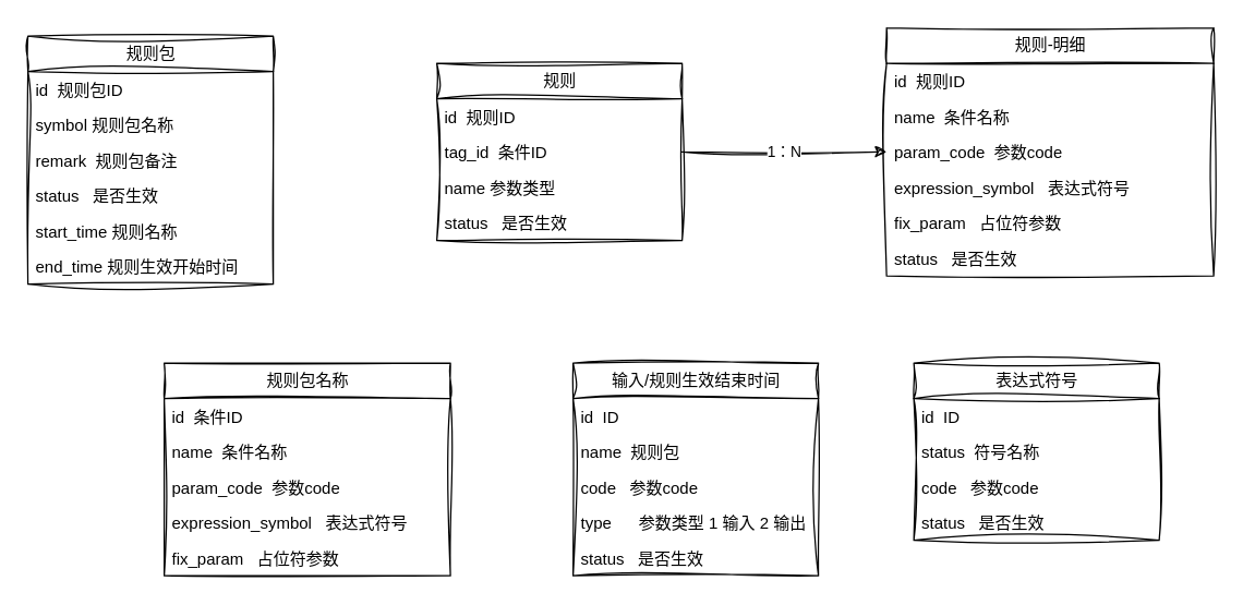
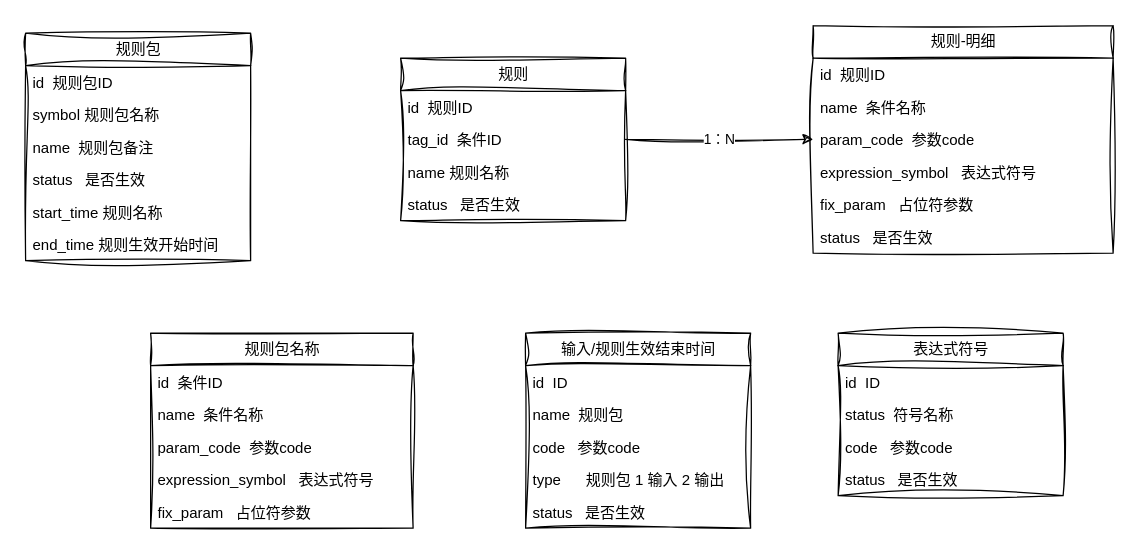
  <mxCell id="0" />
  <mxCell id="1" parent="0" />
  <mxCell id="2" value="规则包" style="swimlane;fontStyle=0;childLayout=stackLayout;horizontal=1;startSize=26;fillColor=none;horizontalStack=0;resizeParent=1;resizeParentMax=0;resizeLast=0;collapsible=1;marginBottom=0;html=1;sketch=1;curveFitting=1;jiggle=2;" vertex="1" parent="1"><mxGeometry x="20" y="26" width="180" height="182" as="geometry" /></mxCell>
  <mxCell id="3" value="id&amp;nbsp; 规则包ID" style="text;strokeColor=none;fillColor=none;align=left;verticalAlign=top;spacingLeft=4;spacingRight=4;overflow=hidden;rotatable=0;points=[[0,0.5],[1,0.5]];portConstraint=eastwest;whiteSpace=wrap;html=1;sketch=1;curveFitting=1;jiggle=2;" vertex="1" parent="2"><mxGeometry y="26" width="180" height="26" as="geometry" /></mxCell>
  <mxCell id="4" value="symbol 规则包名称" style="text;strokeColor=none;fillColor=none;align=left;verticalAlign=top;spacingLeft=4;spacingRight=4;overflow=hidden;rotatable=0;points=[[0,0.5],[1,0.5]];portConstraint=eastwest;whiteSpace=wrap;html=1;sketch=1;curveFitting=1;jiggle=2;" vertex="1" parent="2"><mxGeometry y="52" width="180" height="26" as="geometry" /></mxCell>
- <mxCell id="5" value="remark&amp;nbsp; 规则包备注&lt;br&gt;" style="text;strokeColor=none;fillColor=none;align=left;verticalAlign=top;spacingLeft=4;spacingRight=4;overflow=hidden;rotatable=0;points=[[0,0.5],[1,0.5]];portConstraint=eastwest;whiteSpace=wrap;html=1;sketch=1;curveFitting=1;jiggle=2;" vertex="1" parent="2"><mxGeometry y="78" width="180" height="26" as="geometry" /></mxCell>
+ <mxCell id="5" value="name&amp;nbsp; 规则包备注&lt;br&gt;" style="text;strokeColor=none;fillColor=none;align=left;verticalAlign=top;spacingLeft=4;spacingRight=4;overflow=hidden;rotatable=0;points=[[0,0.5],[1,0.5]];portConstraint=eastwest;whiteSpace=wrap;html=1;sketch=1;curveFitting=1;jiggle=2;" vertex="1" parent="2"><mxGeometry y="78" width="180" height="26" as="geometry" /></mxCell>
  <mxCell id="6" value="status&amp;nbsp; &amp;nbsp;是否生效" style="text;strokeColor=none;fillColor=none;align=left;verticalAlign=top;spacingLeft=4;spacingRight=4;overflow=hidden;rotatable=0;points=[[0,0.5],[1,0.5]];portConstraint=eastwest;whiteSpace=wrap;html=1;sketch=1;curveFitting=1;jiggle=2;" vertex="1" parent="2"><mxGeometry y="104" width="180" height="26" as="geometry" /></mxCell>
  <mxCell id="7" value="start_time 规则名称" style="text;strokeColor=none;fillColor=none;align=left;verticalAlign=top;spacingLeft=4;spacingRight=4;overflow=hidden;rotatable=0;points=[[0,0.5],[1,0.5]];portConstraint=eastwest;whiteSpace=wrap;html=1;sketch=1;curveFitting=1;jiggle=2;" vertex="1" parent="2"><mxGeometry y="130" width="180" height="26" as="geometry" /></mxCell>
  <mxCell id="8" value="end_time 规则生效开始时间" style="text;strokeColor=none;fillColor=none;align=left;verticalAlign=top;spacingLeft=4;spacingRight=4;overflow=hidden;rotatable=0;points=[[0,0.5],[1,0.5]];portConstraint=eastwest;whiteSpace=wrap;html=1;sketch=1;curveFitting=1;jiggle=2;" vertex="1" parent="2"><mxGeometry y="156" width="180" height="26" as="geometry" /></mxCell>
  <mxCell id="9" value="规则" style="swimlane;fontStyle=0;childLayout=stackLayout;horizontal=1;startSize=26;fillColor=none;horizontalStack=0;resizeParent=1;resizeParentMax=0;resizeLast=0;collapsible=1;marginBottom=0;html=1;sketch=1;curveFitting=1;jiggle=2;" vertex="1" parent="1"><mxGeometry x="320" y="46" width="180" height="130" as="geometry" /></mxCell>
  <mxCell id="10" value="id&amp;nbsp; 规则ID" style="text;strokeColor=none;fillColor=none;align=left;verticalAlign=top;spacingLeft=4;spacingRight=4;overflow=hidden;rotatable=0;points=[[0,0.5],[1,0.5]];portConstraint=eastwest;whiteSpace=wrap;html=1;sketch=1;curveFitting=1;jiggle=2;" vertex="1" parent="9"><mxGeometry y="26" width="180" height="26" as="geometry" /></mxCell>
  <mxCell id="11" value="tag_id&amp;nbsp; 条件ID" style="text;strokeColor=none;fillColor=none;align=left;verticalAlign=top;spacingLeft=4;spacingRight=4;overflow=hidden;rotatable=0;points=[[0,0.5],[1,0.5]];portConstraint=eastwest;whiteSpace=wrap;html=1;sketch=1;curveFitting=1;jiggle=2;" vertex="1" parent="9"><mxGeometry y="52" width="180" height="26" as="geometry" /></mxCell>
- <mxCell id="12" value="name 参数类型" style="text;strokeColor=none;fillColor=none;align=left;verticalAlign=top;spacingLeft=4;spacingRight=4;overflow=hidden;rotatable=0;points=[[0,0.5],[1,0.5]];portConstraint=eastwest;whiteSpace=wrap;html=1;sketch=1;curveFitting=1;jiggle=2;" vertex="1" parent="9"><mxGeometry y="78" width="180" height="26" as="geometry" /></mxCell>
+ <mxCell id="12" value="name 规则名称" style="text;strokeColor=none;fillColor=none;align=left;verticalAlign=top;spacingLeft=4;spacingRight=4;overflow=hidden;rotatable=0;points=[[0,0.5],[1,0.5]];portConstraint=eastwest;whiteSpace=wrap;html=1;sketch=1;curveFitting=1;jiggle=2;" vertex="1" parent="9"><mxGeometry y="78" width="180" height="26" as="geometry" /></mxCell>
  <mxCell id="13" value="status&amp;nbsp; &amp;nbsp;是否生效" style="text;strokeColor=none;fillColor=none;align=left;verticalAlign=top;spacingLeft=4;spacingRight=4;overflow=hidden;rotatable=0;points=[[0,0.5],[1,0.5]];portConstraint=eastwest;whiteSpace=wrap;html=1;sketch=1;curveFitting=1;jiggle=2;" vertex="1" parent="9"><mxGeometry y="104" width="180" height="26" as="geometry" /></mxCell>
  <mxCell id="14" value="规则包名称" style="swimlane;fontStyle=0;childLayout=stackLayout;horizontal=1;startSize=26;fillColor=none;horizontalStack=0;resizeParent=1;resizeParentMax=0;resizeLast=0;collapsible=1;marginBottom=0;html=1;sketch=1;curveFitting=1;jiggle=2;" vertex="1" parent="1"><mxGeometry x="120" y="266" width="210" height="156" as="geometry" /></mxCell>
  <mxCell id="15" value="id&amp;nbsp; 条件ID" style="text;strokeColor=none;fillColor=none;align=left;verticalAlign=top;spacingLeft=4;spacingRight=4;overflow=hidden;rotatable=0;points=[[0,0.5],[1,0.5]];portConstraint=eastwest;whiteSpace=wrap;html=1;sketch=1;curveFitting=1;jiggle=2;" vertex="1" parent="14"><mxGeometry y="26" width="210" height="26" as="geometry" /></mxCell>
  <mxCell id="16" value="name&amp;nbsp; 条件名称" style="text;strokeColor=none;fillColor=none;align=left;verticalAlign=top;spacingLeft=4;spacingRight=4;overflow=hidden;rotatable=0;points=[[0,0.5],[1,0.5]];portConstraint=eastwest;whiteSpace=wrap;html=1;sketch=1;curveFitting=1;jiggle=2;" vertex="1" parent="14"><mxGeometry y="52" width="210" height="26" as="geometry" /></mxCell>
  <mxCell id="17" value="param_code&amp;nbsp; 参数code" style="text;strokeColor=none;fillColor=none;align=left;verticalAlign=top;spacingLeft=4;spacingRight=4;overflow=hidden;rotatable=0;points=[[0,0.5],[1,0.5]];portConstraint=eastwest;whiteSpace=wrap;html=1;sketch=1;curveFitting=1;jiggle=2;" vertex="1" parent="14"><mxGeometry y="78" width="210" height="26" as="geometry" /></mxCell>
  <mxCell id="18" value="expression_symbol&amp;nbsp; &amp;nbsp;表达式符号" style="text;strokeColor=none;fillColor=none;align=left;verticalAlign=top;spacingLeft=4;spacingRight=4;overflow=hidden;rotatable=0;points=[[0,0.5],[1,0.5]];portConstraint=eastwest;whiteSpace=wrap;html=1;sketch=1;curveFitting=1;jiggle=2;" vertex="1" parent="14"><mxGeometry y="104" width="210" height="26" as="geometry" /></mxCell>
  <mxCell id="19" value="fix_param&amp;nbsp; &amp;nbsp;占位符参数" style="text;strokeColor=none;fillColor=none;align=left;verticalAlign=top;spacingLeft=4;spacingRight=4;overflow=hidden;rotatable=0;points=[[0,0.5],[1,0.5]];portConstraint=eastwest;whiteSpace=wrap;html=1;sketch=1;curveFitting=1;jiggle=2;" vertex="1" parent="14"><mxGeometry y="130" width="210" height="26" as="geometry" /></mxCell>
  <mxCell id="20" value="输入/规则生效结束时间" style="swimlane;fontStyle=0;childLayout=stackLayout;horizontal=1;startSize=26;fillColor=none;horizontalStack=0;resizeParent=1;resizeParentMax=0;resizeLast=0;collapsible=1;marginBottom=0;html=1;sketch=1;curveFitting=1;jiggle=2;" vertex="1" parent="1"><mxGeometry x="420" y="266" width="180" height="156" as="geometry" /></mxCell>
  <mxCell id="21" value="id&amp;nbsp; ID" style="text;strokeColor=none;fillColor=none;align=left;verticalAlign=top;spacingLeft=4;spacingRight=4;overflow=hidden;rotatable=0;points=[[0,0.5],[1,0.5]];portConstraint=eastwest;whiteSpace=wrap;html=1;sketch=1;curveFitting=1;jiggle=2;" vertex="1" parent="20"><mxGeometry y="26" width="180" height="26" as="geometry" /></mxCell>
  <mxCell id="22" value="name&amp;nbsp; 规则包" style="text;strokeColor=none;fillColor=none;align=left;verticalAlign=top;spacingLeft=4;spacingRight=4;overflow=hidden;rotatable=0;points=[[0,0.5],[1,0.5]];portConstraint=eastwest;whiteSpace=wrap;html=1;sketch=1;curveFitting=1;jiggle=2;" vertex="1" parent="20"><mxGeometry y="52" width="180" height="26" as="geometry" /></mxCell>
  <mxCell id="23" value="code&amp;nbsp; &amp;nbsp;参数code" style="text;strokeColor=none;fillColor=none;align=left;verticalAlign=top;spacingLeft=4;spacingRight=4;overflow=hidden;rotatable=0;points=[[0,0.5],[1,0.5]];portConstraint=eastwest;whiteSpace=wrap;html=1;sketch=1;curveFitting=1;jiggle=2;" vertex="1" parent="20"><mxGeometry y="78" width="180" height="26" as="geometry" /></mxCell>
- <mxCell id="24" value="type&amp;nbsp; &amp;nbsp; &amp;nbsp; 参数类型 1 输入 2 输出" style="text;strokeColor=none;fillColor=none;align=left;verticalAlign=top;spacingLeft=4;spacingRight=4;overflow=hidden;rotatable=0;points=[[0,0.5],[1,0.5]];portConstraint=eastwest;whiteSpace=wrap;html=1;sketch=1;curveFitting=1;jiggle=2;" vertex="1" parent="20"><mxGeometry y="104" width="180" height="26" as="geometry" /></mxCell>
+ <mxCell id="24" value="type&amp;nbsp; &amp;nbsp; &amp;nbsp; 规则包 1 输入 2 输出" style="text;strokeColor=none;fillColor=none;align=left;verticalAlign=top;spacingLeft=4;spacingRight=4;overflow=hidden;rotatable=0;points=[[0,0.5],[1,0.5]];portConstraint=eastwest;whiteSpace=wrap;html=1;sketch=1;curveFitting=1;jiggle=2;" vertex="1" parent="20"><mxGeometry y="104" width="180" height="26" as="geometry" /></mxCell>
  <mxCell id="25" value="status&amp;nbsp; &amp;nbsp;是否生效" style="text;strokeColor=none;fillColor=none;align=left;verticalAlign=top;spacingLeft=4;spacingRight=4;overflow=hidden;rotatable=0;points=[[0,0.5],[1,0.5]];portConstraint=eastwest;whiteSpace=wrap;html=1;sketch=1;curveFitting=1;jiggle=2;" vertex="1" parent="20"><mxGeometry y="130" width="180" height="26" as="geometry" /></mxCell>
  <mxCell id="26" value="规则-明细" style="swimlane;fontStyle=0;childLayout=stackLayout;horizontal=1;startSize=26;fillColor=none;horizontalStack=0;resizeParent=1;resizeParentMax=0;resizeLast=0;collapsible=1;marginBottom=0;html=1;sketch=1;curveFitting=1;jiggle=2;" vertex="1" parent="1"><mxGeometry x="650" y="20" width="240" height="182" as="geometry" /></mxCell>
  <mxCell id="27" value="id&amp;nbsp; 规则ID" style="text;strokeColor=none;fillColor=none;align=left;verticalAlign=top;spacingLeft=4;spacingRight=4;overflow=hidden;rotatable=0;points=[[0,0.5],[1,0.5]];portConstraint=eastwest;whiteSpace=wrap;html=1;sketch=1;curveFitting=1;jiggle=2;" vertex="1" parent="26"><mxGeometry y="26" width="240" height="26" as="geometry" /></mxCell>
  <mxCell id="28" value="name&amp;nbsp; 条件名称" style="text;strokeColor=none;fillColor=none;align=left;verticalAlign=top;spacingLeft=4;spacingRight=4;overflow=hidden;rotatable=0;points=[[0,0.5],[1,0.5]];portConstraint=eastwest;whiteSpace=wrap;html=1;sketch=1;curveFitting=1;jiggle=2;" vertex="1" parent="26"><mxGeometry y="52" width="240" height="26" as="geometry" /></mxCell>
  <mxCell id="29" value="param_code&amp;nbsp; 参数code" style="text;strokeColor=none;fillColor=none;align=left;verticalAlign=top;spacingLeft=4;spacingRight=4;overflow=hidden;rotatable=0;points=[[0,0.5],[1,0.5]];portConstraint=eastwest;whiteSpace=wrap;html=1;sketch=1;curveFitting=1;jiggle=2;" vertex="1" parent="26"><mxGeometry y="78" width="240" height="26" as="geometry" /></mxCell>
  <mxCell id="30" value="expression_symbol&amp;nbsp; &amp;nbsp;表达式符号" style="text;strokeColor=none;fillColor=none;align=left;verticalAlign=top;spacingLeft=4;spacingRight=4;overflow=hidden;rotatable=0;points=[[0,0.5],[1,0.5]];portConstraint=eastwest;whiteSpace=wrap;html=1;sketch=1;curveFitting=1;jiggle=2;" vertex="1" parent="26"><mxGeometry y="104" width="240" height="26" as="geometry" /></mxCell>
  <mxCell id="31" value="fix_param&amp;nbsp; &amp;nbsp;占位符参数" style="text;strokeColor=none;fillColor=none;align=left;verticalAlign=top;spacingLeft=4;spacingRight=4;overflow=hidden;rotatable=0;points=[[0,0.5],[1,0.5]];portConstraint=eastwest;whiteSpace=wrap;html=1;sketch=1;curveFitting=1;jiggle=2;" vertex="1" parent="26"><mxGeometry y="130" width="240" height="26" as="geometry" /></mxCell>
  <mxCell id="32" value="status&amp;nbsp; &amp;nbsp;是否生效" style="text;strokeColor=none;fillColor=none;align=left;verticalAlign=top;spacingLeft=4;spacingRight=4;overflow=hidden;rotatable=0;points=[[0,0.5],[1,0.5]];portConstraint=eastwest;whiteSpace=wrap;html=1;sketch=1;curveFitting=1;jiggle=2;" vertex="1" parent="26"><mxGeometry y="156" width="240" height="26" as="geometry" /></mxCell>
  <mxCell id="33" value="1：N" style="edgeStyle=none;html=1;exitX=1;exitY=0.5;exitDx=0;exitDy=0;entryX=0;entryY=0.5;entryDx=0;entryDy=0;sketch=1;curveFitting=1;jiggle=2;" edge="1" parent="1" source="11" target="29"><mxGeometry relative="1" as="geometry"><mxPoint x="680" y="156" as="targetPoint" /></mxGeometry></mxCell>
  <mxCell id="34" value="表达式符号" style="swimlane;fontStyle=0;childLayout=stackLayout;horizontal=1;startSize=26;fillColor=none;horizontalStack=0;resizeParent=1;resizeParentMax=0;resizeLast=0;collapsible=1;marginBottom=0;html=1;sketch=1;curveFitting=1;jiggle=2;" vertex="1" parent="1"><mxGeometry x="670" y="266" width="180" height="130" as="geometry" /></mxCell>
  <mxCell id="35" value="id&amp;nbsp; ID" style="text;strokeColor=none;fillColor=none;align=left;verticalAlign=top;spacingLeft=4;spacingRight=4;overflow=hidden;rotatable=0;points=[[0,0.5],[1,0.5]];portConstraint=eastwest;whiteSpace=wrap;html=1;sketch=1;curveFitting=1;jiggle=2;" vertex="1" parent="34"><mxGeometry y="26" width="180" height="26" as="geometry" /></mxCell>
  <mxCell id="36" value="status&amp;nbsp; 符号名称" style="text;strokeColor=none;fillColor=none;align=left;verticalAlign=top;spacingLeft=4;spacingRight=4;overflow=hidden;rotatable=0;points=[[0,0.5],[1,0.5]];portConstraint=eastwest;whiteSpace=wrap;html=1;sketch=1;curveFitting=1;jiggle=2;" vertex="1" parent="34"><mxGeometry y="52" width="180" height="26" as="geometry" /></mxCell>
  <mxCell id="37" value="code&amp;nbsp; &amp;nbsp;参数code" style="text;strokeColor=none;fillColor=none;align=left;verticalAlign=top;spacingLeft=4;spacingRight=4;overflow=hidden;rotatable=0;points=[[0,0.5],[1,0.5]];portConstraint=eastwest;whiteSpace=wrap;html=1;sketch=1;curveFitting=1;jiggle=2;" vertex="1" parent="34"><mxGeometry y="78" width="180" height="26" as="geometry" /></mxCell>
  <mxCell id="38" value="status&amp;nbsp; &amp;nbsp;是否生效" style="text;strokeColor=none;fillColor=none;align=left;verticalAlign=top;spacingLeft=4;spacingRight=4;overflow=hidden;rotatable=0;points=[[0,0.5],[1,0.5]];portConstraint=eastwest;whiteSpace=wrap;html=1;sketch=1;curveFitting=1;jiggle=2;" vertex="1" parent="34"><mxGeometry y="104" width="180" height="26" as="geometry" /></mxCell>
